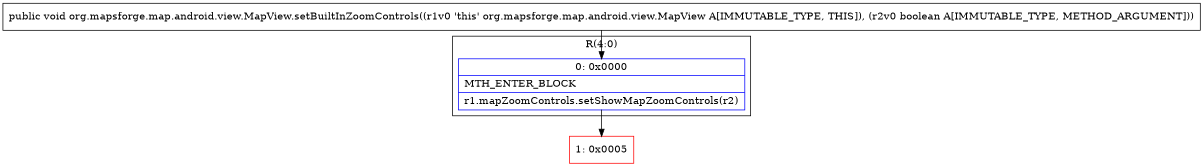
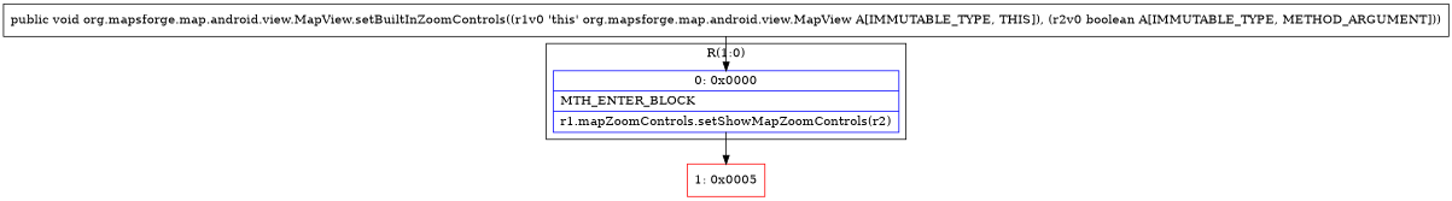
  digraph {
    node [shape=record]
    n1 [color=blue label="{0\:\ 0x0000|MTH_ENTER_BLOCK\l|r1.mapZoomControls.setShowMapZoomControls(r2)\l}"]
    n2 [color=red label="{1\:\ 0x0005}"]
    n3 [label="{public void org.mapsforge.map.android.view.MapView.setBuiltInZoomControls((r1v0 'this' org.mapsforge.map.android.view.MapView A[IMMUTABLE_TYPE, THIS]), (r2v0 boolean A[IMMUTABLE_TYPE, METHOD_ARGUMENT])) }"]
    subgraph cluster_1 {
-     label="R(4:0)"
+     label="R(1:0)"
      n1
    }
    n1 -> n2
    n3 -> n1
  }
